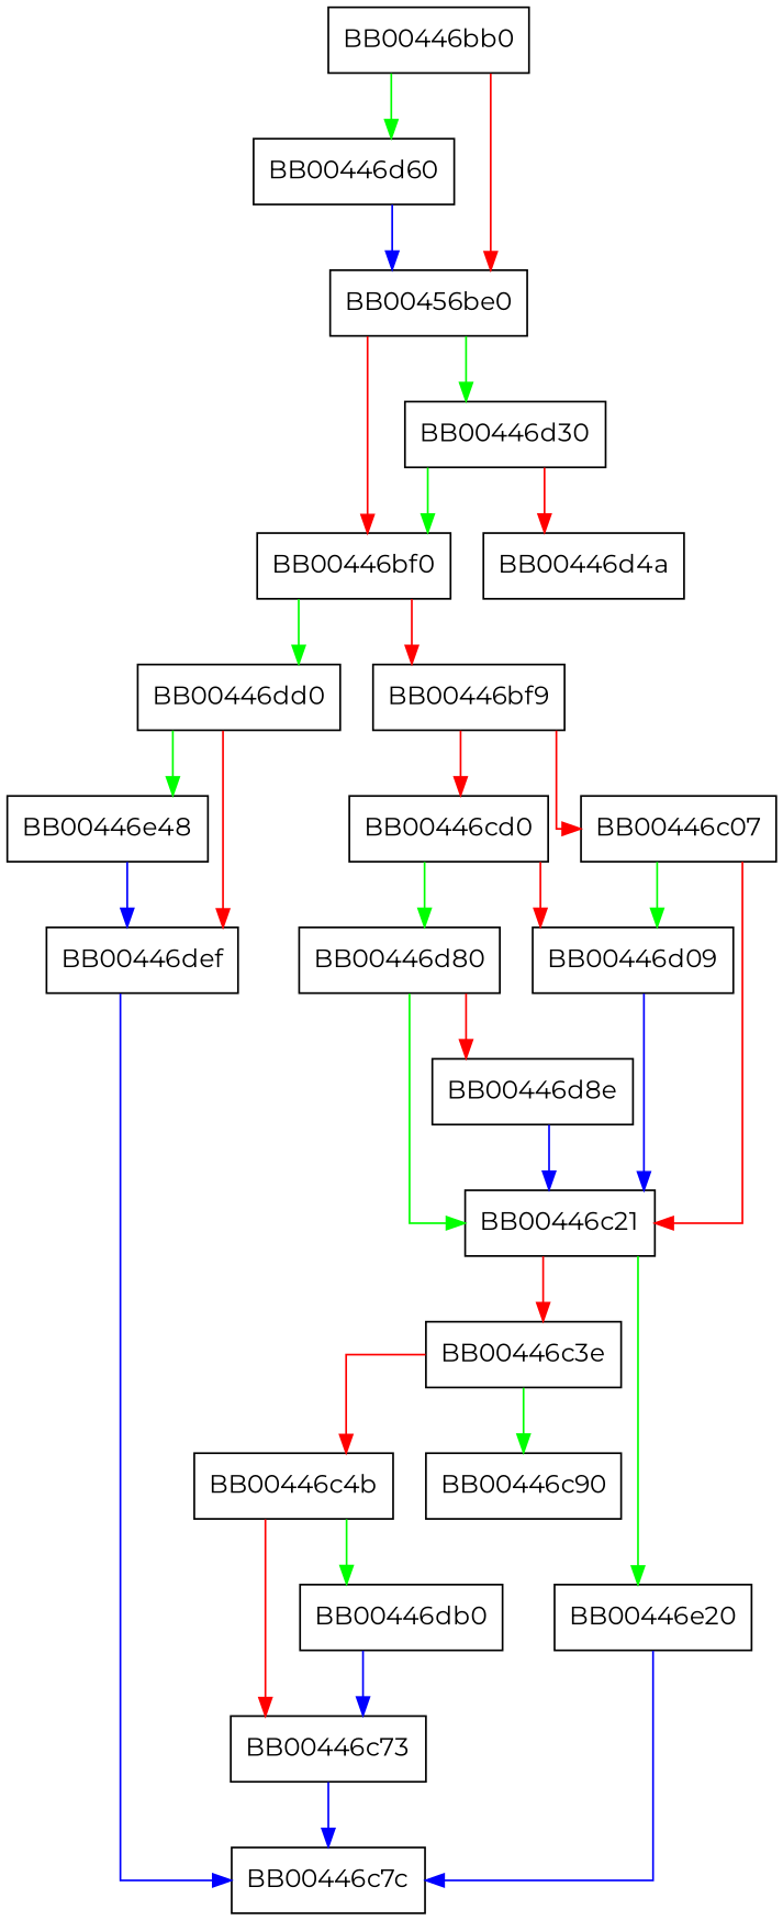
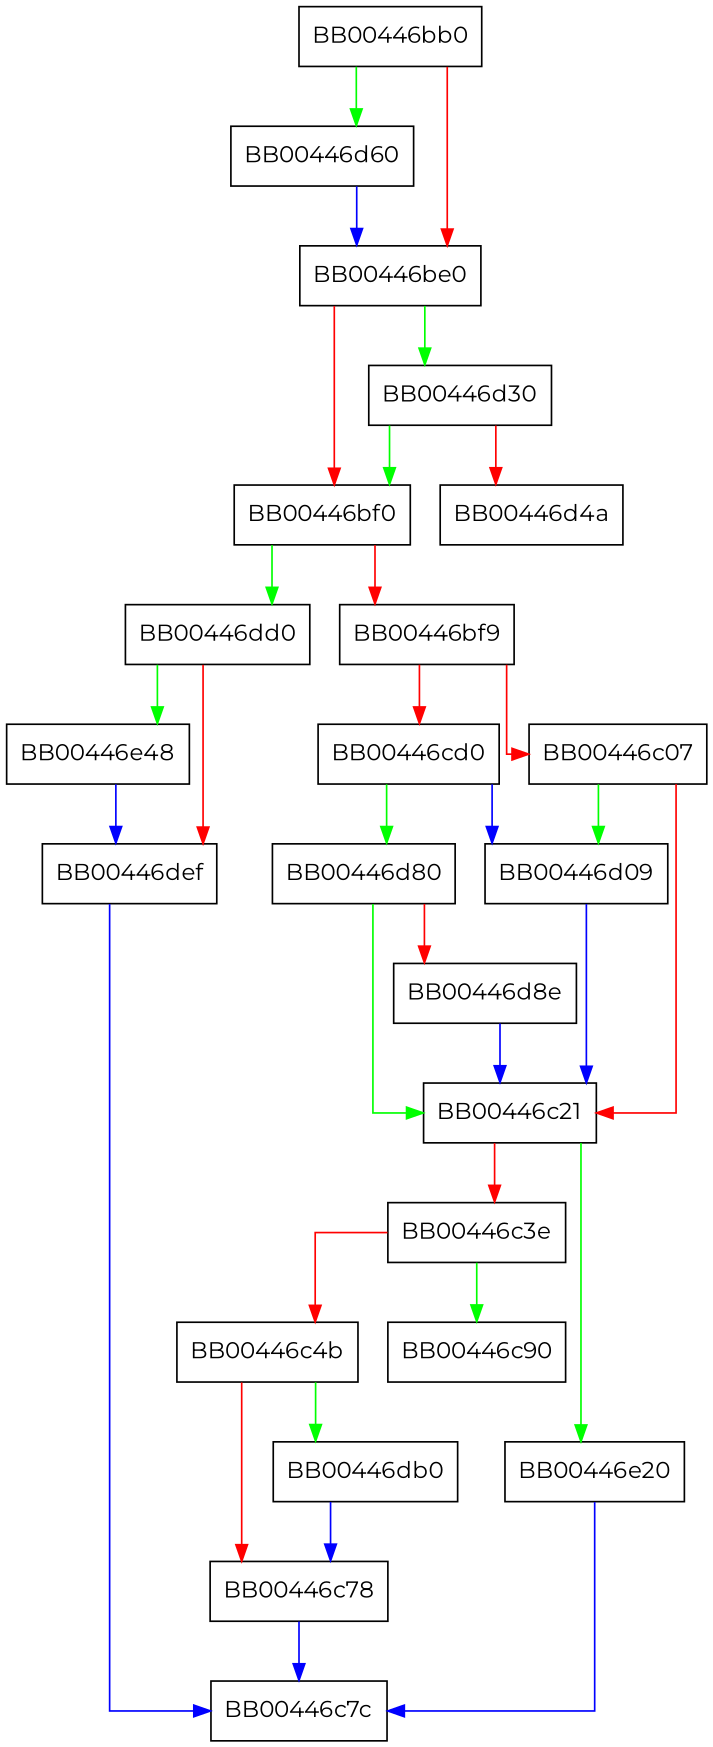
  digraph {
    fontname=Montserrat
    splines=ortho
    node [fontname=Montserrat shape=box]
    edge [color=red fontname=Montserrat]
    BB00446bb0
    BB00446d60
-   BB00446be0 [label=BB00456be0]
+   BB00446be0
    BB00446d30
    BB00446bf0
    BB00446d4a
    BB00446dd0
    BB00446bf9
    BB00446e48
    BB00446def
    BB00446cd0
    BB00446c07
    BB00446c7c
    BB00446d09
    BB00446d80
    BB00446c21
    BB00446d8e
    BB00446e20
    BB00446c3e
    BB00446c90
    BB00446c4b
    BB00446db0
-   BB00446c78 [label=BB00446c73]
+   BB00446c78
    BB00446bb0 -> BB00446d60 [color=green]
    BB00446bb0 -> BB00446be0
    BB00446d60 -> BB00446be0 [color=blue]
    BB00446be0 -> BB00446d30 [color=green]
    BB00446be0 -> BB00446bf0
    BB00446d30 -> BB00446bf0 [color=green]
    BB00446d30 -> BB00446d4a
    BB00446bf0 -> BB00446dd0 [color=green]
    BB00446bf0 -> BB00446bf9
    BB00446dd0 -> BB00446e48 [color=green]
    BB00446dd0 -> BB00446def
    BB00446bf9 -> BB00446cd0
    BB00446bf9 -> BB00446c07
    BB00446e48 -> BB00446def [color=blue]
    BB00446def -> BB00446c7c [color=blue]
-   BB00446cd0 -> BB00446d09
+   BB00446cd0 -> BB00446d09 [color=blue]
    BB00446cd0 -> BB00446d80 [color=green]
    BB00446c07 -> BB00446d09 [color=green]
    BB00446c07 -> BB00446c21
    BB00446d09 -> BB00446c21 [color=blue]
    BB00446d80 -> BB00446c21 [color=green]
    BB00446d80 -> BB00446d8e
    BB00446c21 -> BB00446e20 [color=green]
    BB00446c21 -> BB00446c3e
    BB00446d8e -> BB00446c21 [color=blue]
    BB00446e20 -> BB00446c7c [color=blue]
    BB00446c3e -> BB00446c90 [color=green]
    BB00446c3e -> BB00446c4b
    BB00446c4b -> BB00446db0 [color=green]
    BB00446c4b -> BB00446c78
    BB00446db0 -> BB00446c78 [color=blue]
    BB00446c78 -> BB00446c7c [color=blue]
  }
